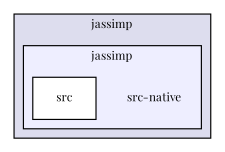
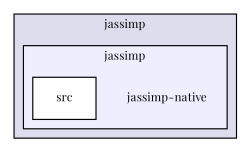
  digraph {
    compound=true
    fontname="Playfair Display"
    node [fontname="Playfair Display" fontsize=10]
-   n1 [label="src-native" shape=plaintext]
+   n1 [label="jassimp-native" shape=plaintext]
    n2 [color=black fillcolor=white label=src shape=box style=filled]
    subgraph cluster_1 {
      bgcolor="#ddddee"
      fontsize=10
      label=jassimp
      pencolor=black
      subgraph cluster_2 {
        bgcolor="#eeeeff"
        fontsize=10
        pencolor=black
        n1
        n2
      }
    }
  }
